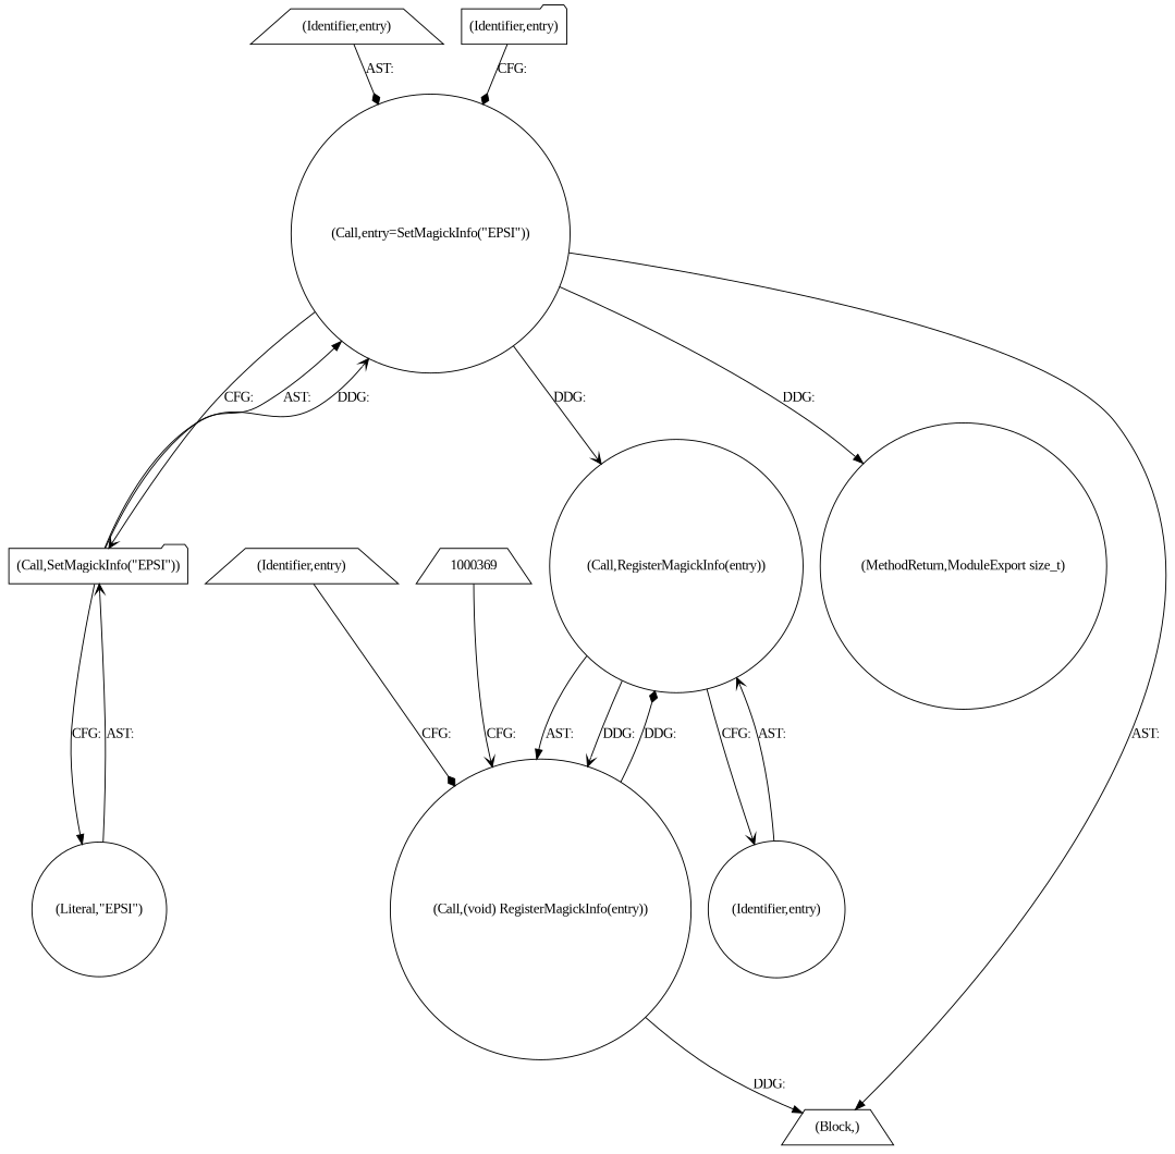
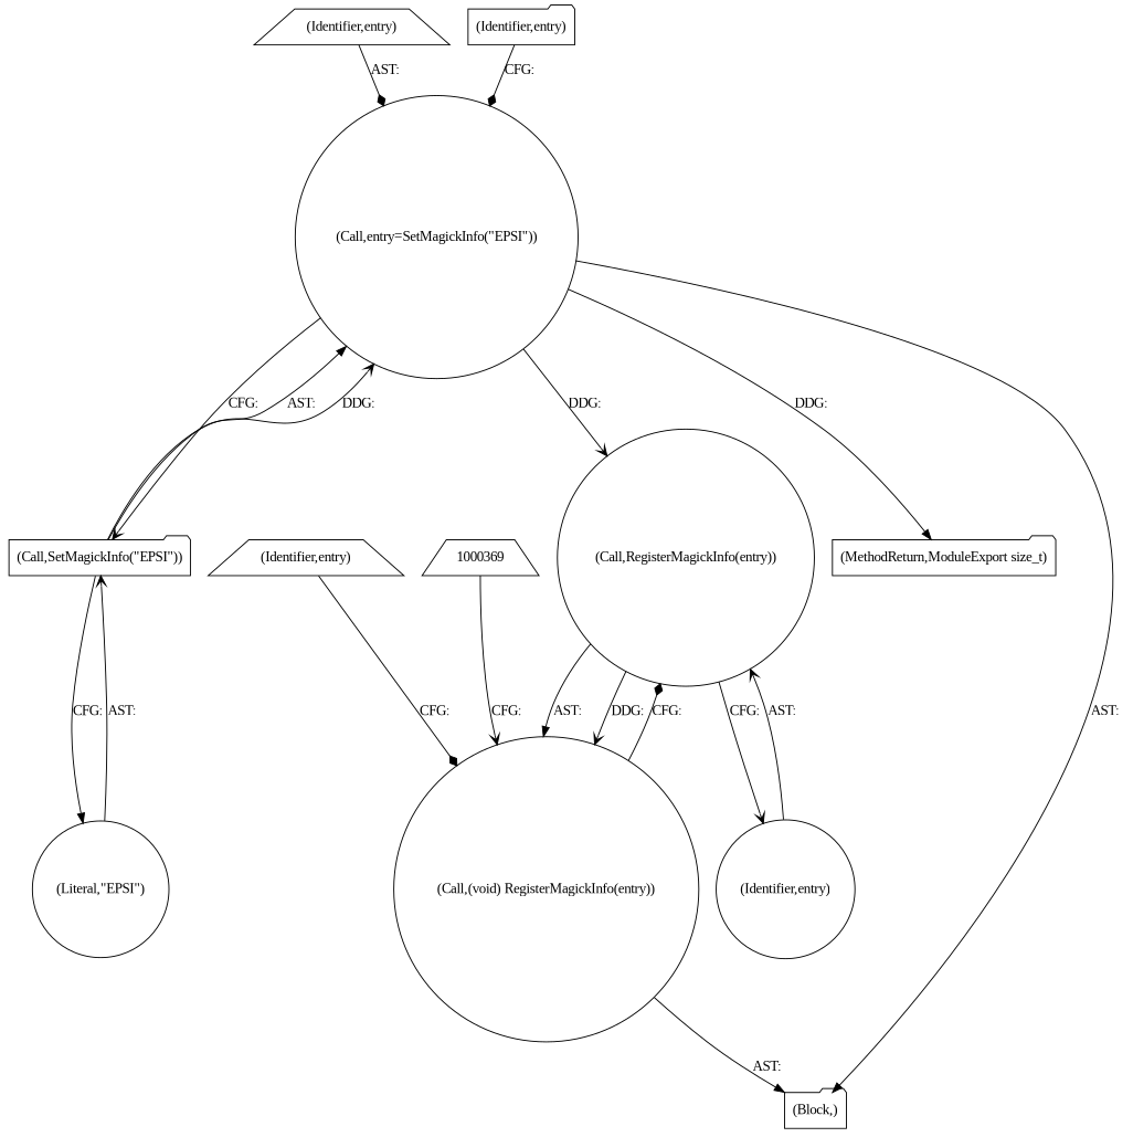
  digraph {
    fontname="Liberation Serif"
    node [fontname="Liberation Serif" shape=circle]
    edge [arrowhead=vee fontname="Liberation Serif"]
    n1 [label="(Call,entry=SetMagickInfo(\"EPSI\"))"]
    n2 [label="(Call,SetMagickInfo(\"EPSI\"))" shape=folder]
    n3 [label="(Call,RegisterMagickInfo(entry))"]
-   n4 [label="(MethodReturn,ModuleExport size_t)"]
-   n5 [label="(Block,)" shape=trapezium]
+   n4 [label="(MethodReturn,ModuleExport size_t)" shape=folder]
+   n5 [label="(Block,)" shape=folder]
    n6 [label="(Literal,\"EPSI\")"]
    n7 [label="(Call,(void) RegisterMagickInfo(entry))"]
    n8 [label="(Identifier,entry)"]
    n9 [label="(Identifier,entry)" shape=trapezium]
    n10 [label="(Identifier,entry)" shape=folder]
    n11 [label="(Identifier,entry)" shape=trapezium]
    1000369 [shape=trapezium]
    n1 -> n2 [label="CFG: "]
    n1 -> n3 [label="DDG: "]
    n1 -> n4 [arrowhead=normal label="DDG: "]
    n1 -> n5 [arrowhead=normal label="AST: "]
    n2 -> n1 [arrowhead=normal label="AST: "]
    n2 -> n1 [label="DDG: "]
    n2 -> n6 [arrowhead=normal label="CFG: "]
    n3 -> n7 [arrowhead=normal label="AST: "]
    n3 -> n7 [label="DDG: "]
    n3 -> n8 [label="CFG: "]
    n6 -> n2 [label="AST: "]
-   n7 -> n3 [arrowhead=diamond label="DDG: "]
-   n7 -> n5 [arrowhead=normal label="DDG: "]
+   n7 -> n3 [arrowhead=diamond label="CFG: "]
+   n7 -> n5 [arrowhead=normal label="AST: "]
    n8 -> n3 [label="AST: "]
    n9 -> n1 [arrowhead=diamond label="AST: "]
    n10 -> n1 [arrowhead=diamond label="CFG: "]
    n11 -> n7 [arrowhead=diamond label="CFG: "]
    1000369 -> n7 [label="CFG: "]
  }
